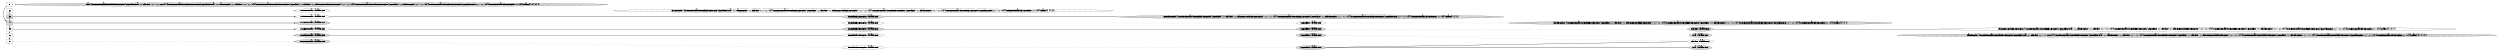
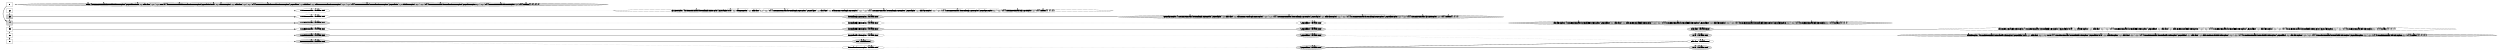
  digraph {
    rankdir=LR
    node [fillcolor=lightgrey style=filled]
    edge [style=dotted dir=none]
    n1 [fillcolor=white label=s1 shape=box]
    n2 [fillcolor=white label=s2 shape=box]
    n3 [label=s3 shape=box]
    n4 [label=s4 shape=box]
    n5 [fillcolor=white label=s5 shape=box]
    n6 [fillcolor=white label=s0 shape=box]
    n7 [fillcolor=white label=s7 shape=box]
    n8 [label="main ([--someIntOnmain(intOnTheFirstFunction(SecondFint(Avar<-,->ThirdInt)<-,->)<-,->toto)--]{ [--someIntOnmain(intOnTheFirstFunction(SecondFint(Avar(<-,->LastFunction)<-,->ThirdInt)<-,->)<-,->)--]{ [--someIntOnmain(intOnTheFirstFunction(SecondFint(<-,->ThirdInt(<-,->ThisOneIsoOntheFirstFunction))<-,->)<-,->)--]{ [--someIntOnmain(intOnTheFirstFunction(SecondFint(<-,->ThirdFunction)<-,->)<-,->)--]{ [--someIntOnmain(intOnTheFirstFunction(SecondFunction<-,->)<-,->)--]{ [--someIntOnmain(FirstFunction<-,->)--]{ [--main--] } } } } } })"]
    n9 [fillcolor=white label="someIntOnmain (variable INT)"]
    n10 [fillcolor=white label="someIntOnmain (variable INT)"]
    n11 [label="someIntOnmain (variable INT)"]
    n12 [fillcolor=white label="someIntOnmain (variable INT)"]
    n13 [label="someIntOnmain (variable INT)"]
    n14 [label="someIntOnmain (variable INT)"]
    n15 [fillcolor=white label="FirstFunction ([--someIntOnmain(intOnTheFirstFunction(SecondFint(Avar(<-,->LastFunction)<-,->ThirdInt)<-,->)<-,->)--]{ [--someIntOnmain(intOnTheFirstFunction(SecondFint(<-,->ThirdInt(<-,->ThisOneIsoOntheFirstFunction))<-,->)<-,->)--]{ [--someIntOnmain(intOnTheFirstFunction(SecondFint(<-,->ThirdFunction)<-,->)<-,->)--]{ [--someIntOnmain(intOnTheFirstFunction(SecondFunction<-,->)<-,->)--]{ [--someIntOnmain(FirstFunction<-,->)--]{ [--main--] } } } } })"]
    n16 [label="intOnTheFirstFunction (variable INT)"]
    n17 [fillcolor=white label="intOnTheFirstFunction (variable INT)"]
    n18 [label="intOnTheFirstFunction (variable INT)"]
    n19 [fillcolor=white label="intOnTheFirstFunction (variable INT)"]
    n20 [fillcolor=white label="intOnTheFirstFunction (variable INT)"]
+   n21 [label="toto (variable INT)"]
    n22 [label="SecondFunction ([--someIntOnmain(intOnTheFirstFunction(SecondFint(<-,->ThirdInt(<-,->ThisOneIsoOntheFirstFunction))<-,->)<-,->)--]{ [--someIntOnmain(intOnTheFirstFunction(SecondFint(<-,->ThirdFunction)<-,->)<-,->)--]{ [--someIntOnmain(intOnTheFirstFunction(SecondFunction<-,->)<-,->)--]{ [--someIntOnmain(FirstFunction<-,->)--]{ [--main--] } } } })"]
    n23 [fillcolor=white label="SecondFint (variable INT)"]
    n24 [label="ThirdFunction ([--someIntOnmain(intOnTheFirstFunction(SecondFint(<-,->ThirdInt(<-,->ThisOneIsoOntheFirstFunction))<-,->)<-,->)--]{ [--someIntOnmain(intOnTheFirstFunction(SecondFint(<-,->ThirdFunction)<-,->)<-,->)--]{ [--someIntOnmain(intOnTheFirstFunction(SecondFunction<-,->)<-,->)--]{ [--someIntOnmain(FirstFunction<-,->)--]{ [--main--] } } } })"]
    n25 [label="SecondFint (variable INT)"]
    n26 [label="ThirdInt (variable INT)"]
    n27 [fillcolor=white label="ThisOneIsoOntheFirstFunction ([--someIntOnmain(intOnTheFirstFunction(SecondFint(Avar(<-,->LastFunction)<-,->ThirdInt)<-,->)<-,->)--]{ [--someIntOnmain(intOnTheFirstFunction(SecondFint(<-,->ThirdInt(<-,->ThisOneIsoOntheFirstFunction))<-,->)<-,->)--]{ [--someIntOnmain(intOnTheFirstFunction(SecondFint(<-,->ThirdFunction)<-,->)<-,->)--]{ [--someIntOnmain(intOnTheFirstFunction(SecondFunction<-,->)<-,->)--]{ [--someIntOnmain(FirstFunction<-,->)--]{ [--main--] } } } } })"]
    n28 [label="SecondFint (variable INT)"]
    n29 [label="Avar (variable INT)"]
    n30 [fillcolor=white label="ThirdInt (variable INT)"]
    n31 [label="LastFunction ([--someIntOnmain(intOnTheFirstFunction(SecondFint(Avar<-,->ThirdInt)<-,->)<-,->toto)--]{ [--someIntOnmain(intOnTheFirstFunction(SecondFint(Avar(<-,->LastFunction)<-,->ThirdInt)<-,->)<-,->)--]{ [--someIntOnmain(intOnTheFirstFunction(SecondFint(<-,->ThirdInt(<-,->ThisOneIsoOntheFirstFunction))<-,->)<-,->)--]{ [--someIntOnmain(intOnTheFirstFunction(SecondFint(<-,->ThirdFunction)<-,->)<-,->)--]{ [--someIntOnmain(intOnTheFirstFunction(SecondFunction<-,->)<-,->)--]{ [--someIntOnmain(FirstFunction<-,->)--]{ [--main--] } } } } } })"]
    n32 [label="SecondFint (variable INT)"]
    n33 [label="Avar (variable INT)"]
    subgraph sub_1 {
      rank=same
      n1
      n2
      n3
      n4
      n5
      n6
      n7
    }
    n1 -> n4 [style=bold dir=""]
    n1 -> n8 [dir=""]
    n2 -> n3 [dir=""]
    n2 -> n9 [dir=""]
    n3 -> n4 [dir=""]
    n3 -> n10 [style=bold dir=""]
    n4 -> n5 [dir=""]
    n4 -> n11 [style=bold dir=""]
    n5 -> n6 [dir=""]
    n5 -> n12 [style=bold dir=""]
    n6 -> n7 [style=bold dir=""]
    n6 -> n13 [dir=""]
    n7 -> n14 [dir=""]
    n9 -> n15
    n10 -> n16 [style=bold]
    n11 -> n17
    n12 -> n18 [style=bold]
    n13 -> n19 [style=bold]
    n14 -> n20
+   n14 -> n21 [style=bold]
    n16 -> n22 [style=bold]
    n17 -> n23
    n18 -> n25 [style=bold]
    n19 -> n28
    n20 -> n32
    n23 -> n24
    n25 -> n26
    n26 -> n27 [style=bold]
    n28 -> n29
    n28 -> n30
    n29 -> n31
    n32 -> n30 [style=bold]
    n32 -> n33 [style=bold]
  }
